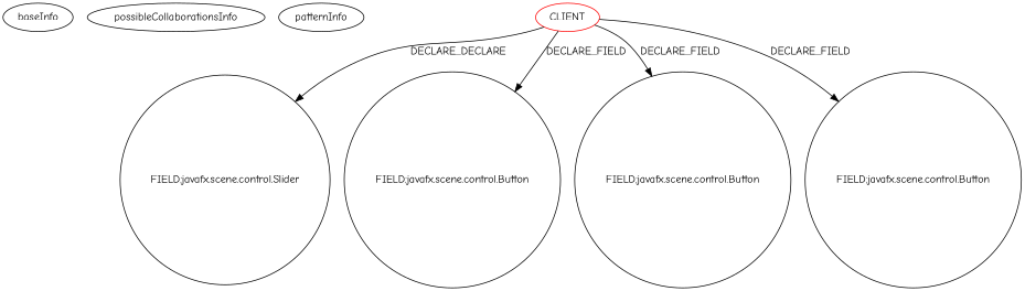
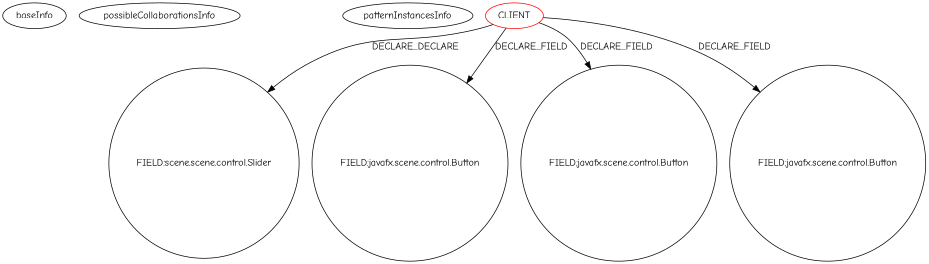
  digraph {
    fontname="Comic Neue"
    node [fontname="Comic Neue" isFrameworkType=false]
    edge [fontname="Comic Neue"]
    baseInfo [category=pattern graphId=1217 isAnonymous=false possibleRelation=false isFrameworkType=""]
    possibleCollaborationsInfo [isFrameworkType=""]
-   patternInfo [frequency=9.0 patternRootClient=0 isFrameworkType=""]
-   n5 [label="FIELD:javafx.scene.control.Slider" shape=circle vertexType=FIELD_DECLARATION]
+   patternInstancesInfo [0="dony1990-ProsDesktop~/dony1990-ProsDesktop/ProsDesktop-master/src/nicon/NiconDesktop/guifx/Plugins/PluginsController.java~PluginsController~2568" 1="candybibby-Snake~/candybibby-Snake/Snake-master/src/graphicsJavaFX/Controller.java~Controller~2239" 2="Technius-Starbound-Mod-Toolkit~/Technius-Starbound-Mod-Toolkit/Starbound-Mod-Toolkit-master/src/main/java/co/technius/starboundmodtoolkit/utilui/SwappableNodePane.java~SwappableNodePane~1458" 3="if12b051-SWP_Paint~/if12b051-SWP_Paint/SWP_Paint-master/SWP_Paint/src/gui/MainController.java~MainController~3089" 4="soonzsoonz-QuickFoot~/soonzsoonz-QuickFoot/QuickFoot-master/src/application/FXMLAdoptionController.java~FXMLAdoptionController~4247" 5="DOOOOOM-jmpd-shared~/DOOOOOM-jmpd-shared/jmpd-shared-master/src/dooooom/jmpd/client/gui/javafx/MainViewController.java~MainViewController~294" 6="MasterGlaISTIC-aocproject~/MasterGlaISTIC-aocproject/aocproject-master/metronome/src/main/java/fr/istic/aocproject/ihm/IHMController.java~IHMController~898" 7="Tsaru-Java-MP3-Visualizations~/Tsaru-Java-MP3-Visualizations/Java-MP3-Visualizations-master/mp3 Visualization/src/VisualizationInterface.java~VisualizationInterface~1511" 8="didygo-gce-display~/didygo-gce-display/gce-display-master/src/proto1/DashBoard.java~DashBoard~2407" isFrameworkType=""]
+   n5 [label="FIELD:scene.scene.control.Slider" shape=circle vertexType=FIELD_DECLARATION]
    n6 [color=red label=CLIENT vertexType=ROOT_CLIENT_CLASS_DECLARATION]
    n7 [label="FIELD:javafx.scene.control.Button" shape=circle vertexType=FIELD_DECLARATION]
    n8 [label="FIELD:javafx.scene.control.Button" shape=circle vertexType=FIELD_DECLARATION]
    n9 [label="FIELD:javafx.scene.control.Button" shape=circle vertexType=FIELD_DECLARATION]
    n6 -> n5 [label=DECLARE_DECLARE]
    n6 -> n7 [label=DECLARE_FIELD]
    n6 -> n8 [label=DECLARE_FIELD]
    n6 -> n9 [label=DECLARE_FIELD]
  }
